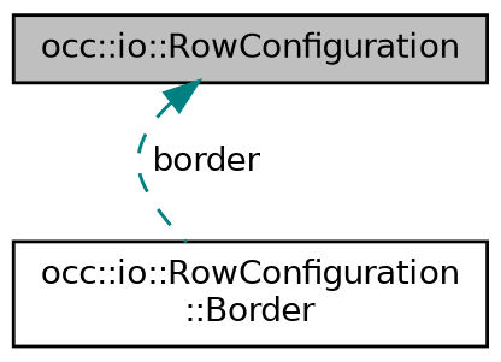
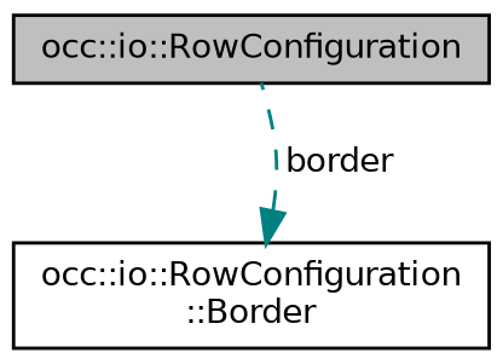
  digraph {
    node [color=black fontname=Helvetica fontsize=10 shape=record]
    n1 [fillcolor=grey75 fontcolor=black height=0.2 label="occ::io::RowConfiguration" style=filled width=0.4]
    n2 [height=0.2 label="occ::io::RowConfiguration\l::Border" width=0.4]
-   n1 -> n2 [color=teal dir=back fontname=Helvetica fontsize=10 label=" border" labelfontname=Helvetica labelfontsize=10 style=dashed]
+   n2 -> n1 [color=teal dir=back fontname=Helvetica fontsize=10 label=" border" labelfontname=Helvetica labelfontsize=10 style=dashed]
  }
